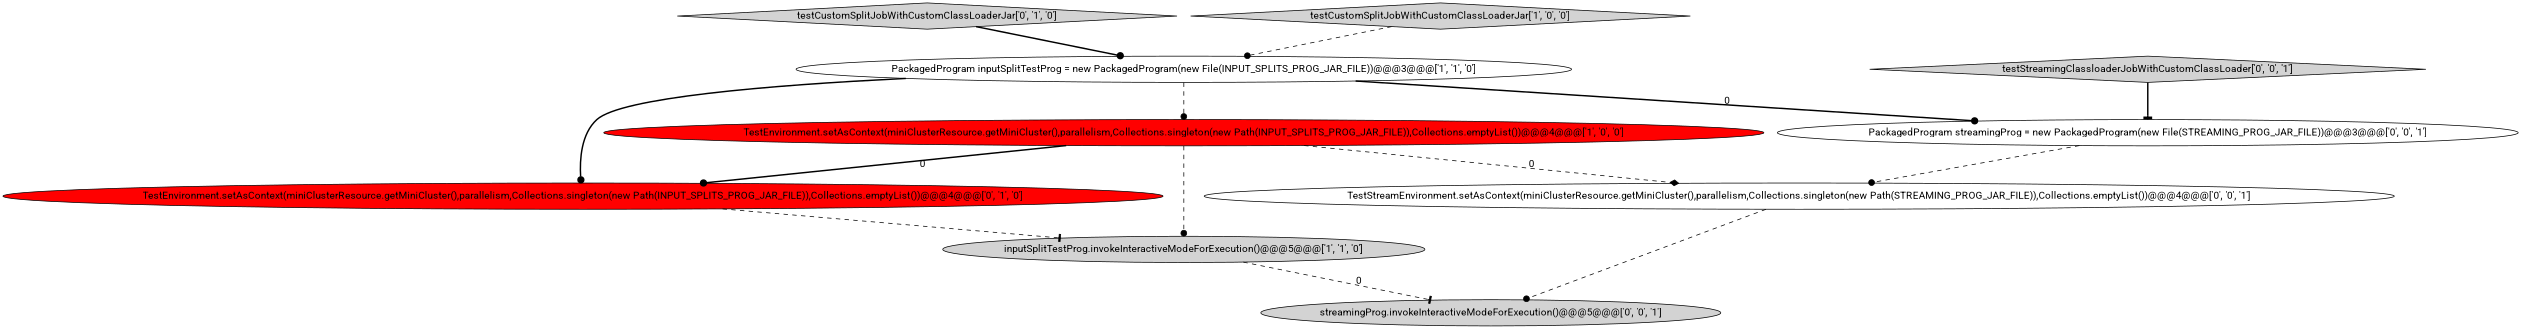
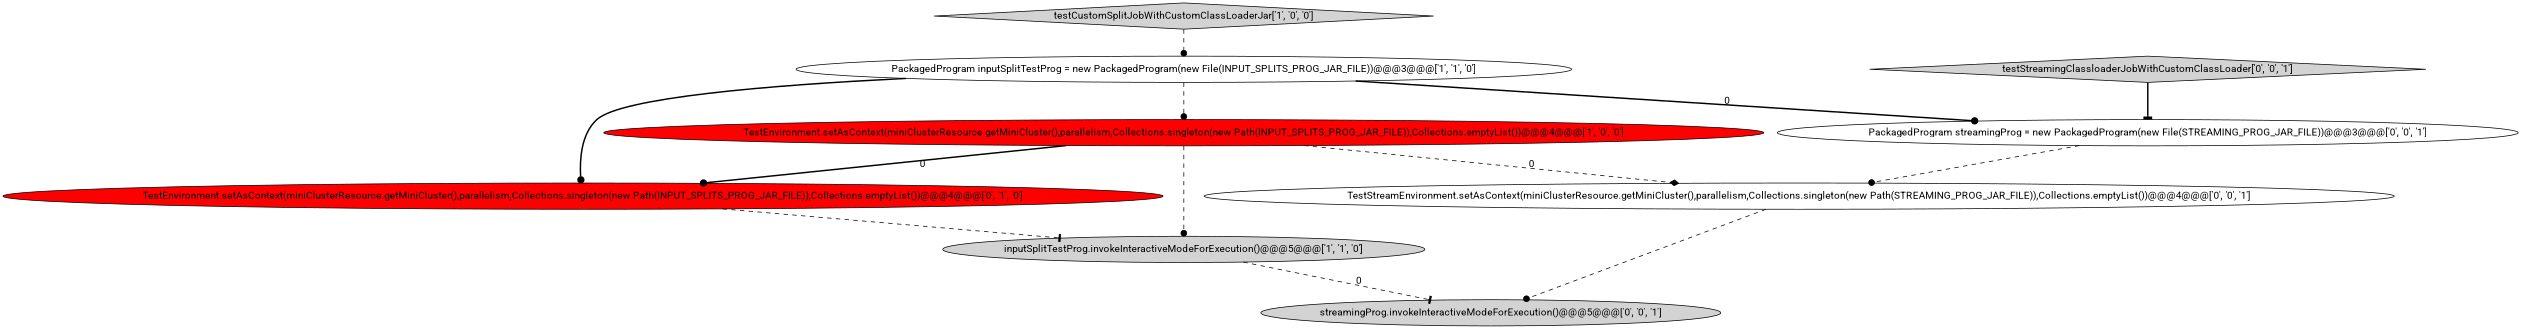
  digraph {
    fontname=Roboto
    node [fillcolor=lightgray shape=ellipse style=filled fontname=Roboto]
    edge [style=dashed arrowhead=dot fontname=Roboto]
    n1 [fillcolor=red label="TestEnvironment.setAsContext(miniClusterResource.getMiniCluster(),parallelism,Collections.singleton(new Path(INPUT_SPLITS_PROG_JAR_FILE)),Collections.emptyList())@@@4@@@['0', '1', '0']"]
    n2 [label="inputSplitTestProg.invokeInteractiveModeForExecution()@@@5@@@['1', '1', '0']"]
-   n3 [label="testCustomSplitJobWithCustomClassLoaderJar['0', '1', '0']" shape=diamond]
    n4 [fillcolor=white label="PackagedProgram inputSplitTestProg = new PackagedProgram(new File(INPUT_SPLITS_PROG_JAR_FILE))@@@3@@@['1', '1', '0']"]
    n5 [label="testCustomSplitJobWithCustomClassLoaderJar['1', '0', '0']" shape=diamond]
    n6 [fillcolor=white label="TestStreamEnvironment.setAsContext(miniClusterResource.getMiniCluster(),parallelism,Collections.singleton(new Path(STREAMING_PROG_JAR_FILE)),Collections.emptyList())@@@4@@@['0', '0', '1']"]
    n7 [label="streamingProg.invokeInteractiveModeForExecution()@@@5@@@['0', '0', '1']"]
    n8 [label="testStreamingClassloaderJobWithCustomClassLoader['0', '0', '1']" shape=diamond]
    n9 [fillcolor=white label="PackagedProgram streamingProg = new PackagedProgram(new File(STREAMING_PROG_JAR_FILE))@@@3@@@['0', '0', '1']"]
    n10 [fillcolor=red label="TestEnvironment.setAsContext(miniClusterResource.getMiniCluster(),parallelism,Collections.singleton(new Path(INPUT_SPLITS_PROG_JAR_FILE)),Collections.emptyList())@@@4@@@['1', '0', '0']"]
    n1 -> n2 [arrowhead=tee]
    n2 -> n7 [label=0 arrowhead=tee]
-   n3 -> n4 [style=bold]
    n4 -> n1 [style=bold]
    n4 -> n9 [label=0 style=bold]
    n4 -> n10
    n5 -> n4
    n6 -> n7
    n8 -> n9 [style=bold arrowhead=tee]
    n9 -> n6
    n10 -> n1 [label=0 style=bold]
    n10 -> n2
    n10 -> n6 [label=0 arrowhead=diamond]
  }
